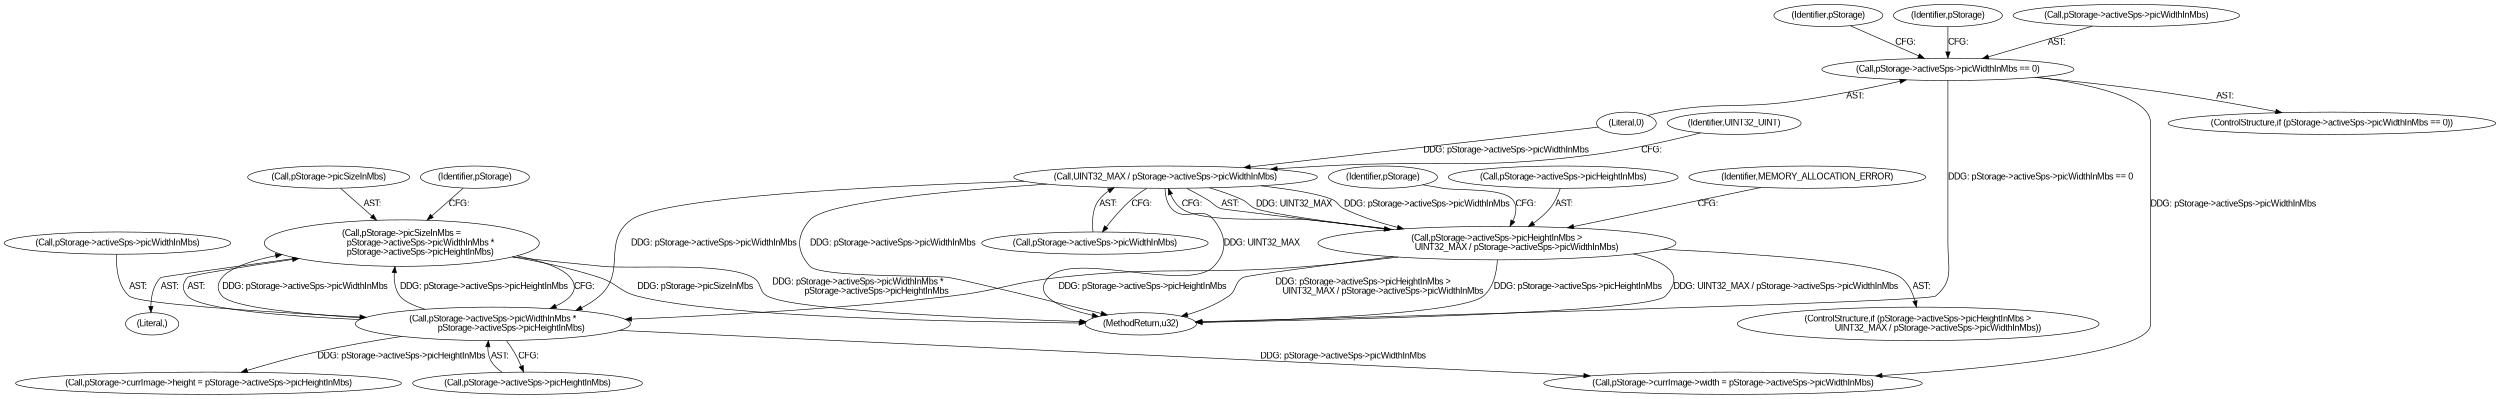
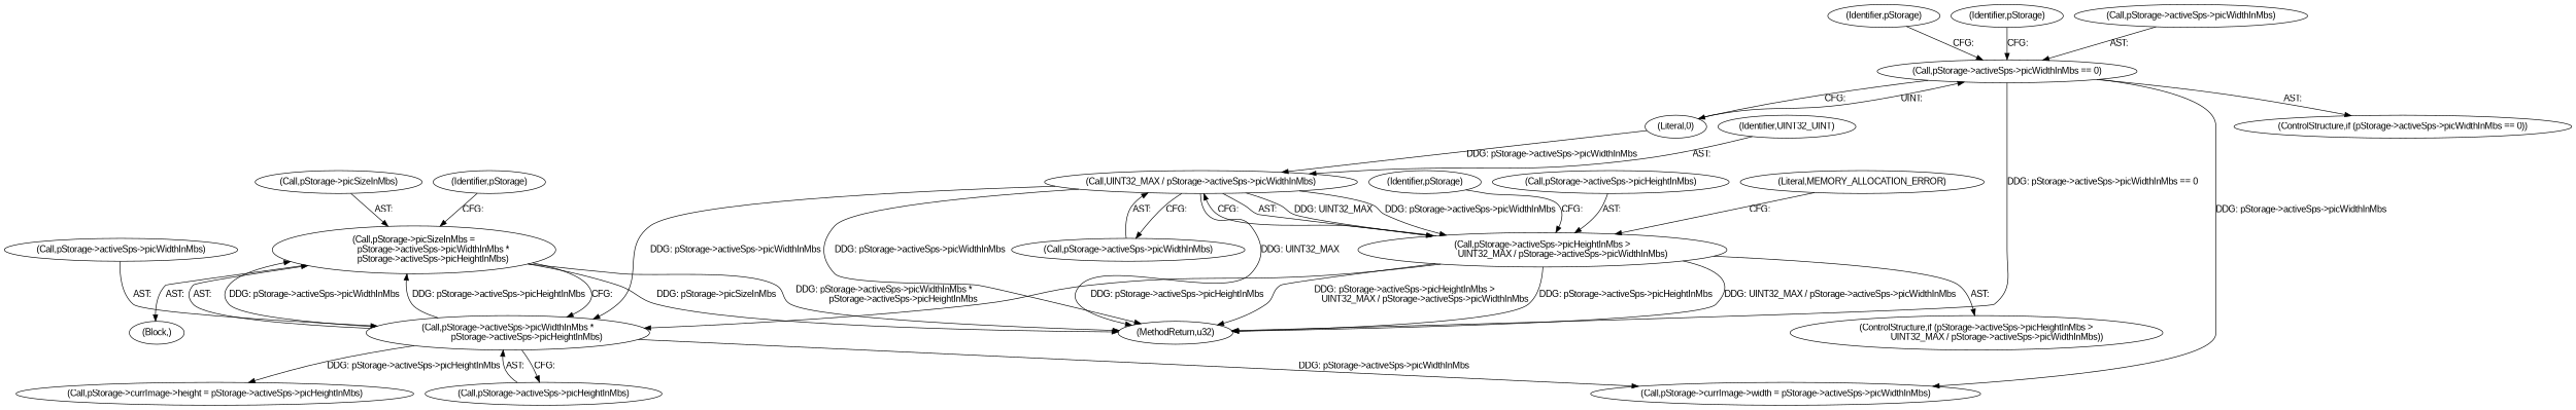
  digraph {
    fontname="Liberation Sans"
    node [fontname="Liberation Sans"]
    edge [fontname="Liberation Sans"]
    n1 [label="(Call,pStorage->picSizeInMbs =\n                pStorage->activeSps->picWidthInMbs *\n                pStorage->activeSps->picHeightInMbs)"]
    n2 [label="(Call,pStorage->activeSps->picWidthInMbs *\n                pStorage->activeSps->picHeightInMbs)"]
-   n3 [label="(Literal,)"]
+   n3 [label="(Block,)"]
    n4 [label="(MethodReturn,u32)"]
    n5 [label="(Call,pStorage->activeSps->picHeightInMbs)"]
    n6 [label="(Call,pStorage->currImage->height = pStorage->activeSps->picHeightInMbs)"]
    n7 [label="(Call,pStorage->currImage->width = pStorage->activeSps->picWidthInMbs)"]
    n8 [label="(Call,UINT32_MAX / pStorage->activeSps->picWidthInMbs)"]
    n9 [label="(Call,pStorage->activeSps->picHeightInMbs >\n                 UINT32_MAX / pStorage->activeSps->picWidthInMbs)"]
    n10 [label="(Call,pStorage->activeSps->picWidthInMbs)"]
    n11 [label="(ControlStructure,if (pStorage->activeSps->picHeightInMbs >\n                 UINT32_MAX / pStorage->activeSps->picWidthInMbs))"]
    n12 [label="(Call,pStorage->activeSps->picWidthInMbs == 0)"]
    n13 [label="(Literal,0)"]
    n14 [label="(ControlStructure,if (pStorage->activeSps->picWidthInMbs == 0))"]
    n15 [label="(Identifier,pStorage)"]
    n16 [label="(Identifier,pStorage)"]
    n17 [label="(Call,pStorage->activeSps->picWidthInMbs)"]
    n18 [label="(Call,pStorage->activeSps->picWidthInMbs)"]
    n19 [label="(Identifier,pStorage)"]
    n20 [label="(Call,pStorage->picSizeInMbs)"]
    n21 [label="(Call,pStorage->activeSps->picHeightInMbs)"]
    n22 [label="(Identifier,pStorage)"]
-   n23 [label="(Identifier,MEMORY_ALLOCATION_ERROR)"]
+   n23 [label="(Literal,MEMORY_ALLOCATION_ERROR)"]
    n24 [label="(Identifier,UINT32_UINT)"]
    n1 -> n2 [label="CFG: "]
    n1 -> n3 [label="AST: "]
    n1 -> n4 [label="DDG: pStorage->picSizeInMbs"]
    n1 -> n4 [label="DDG: pStorage->activeSps->picWidthInMbs *\n                pStorage->activeSps->picHeightInMbs"]
    n2 -> n1 [label="AST: "]
    n2 -> n1 [label="DDG: pStorage->activeSps->picWidthInMbs"]
    n2 -> n1 [label="DDG: pStorage->activeSps->picHeightInMbs"]
    n2 -> n5 [label="CFG: "]
    n2 -> n6 [label="DDG: pStorage->activeSps->picHeightInMbs"]
    n2 -> n7 [label="DDG: pStorage->activeSps->picWidthInMbs"]
    n5 -> n2 [label="AST: "]
    n8 -> n2 [label="DDG: pStorage->activeSps->picWidthInMbs"]
    n8 -> n4 [label="DDG: pStorage->activeSps->picWidthInMbs"]
    n8 -> n4 [label="DDG: UINT32_MAX"]
    n8 -> n9 [label="AST: "]
    n8 -> n9 [label="DDG: UINT32_MAX"]
    n8 -> n9 [label="DDG: pStorage->activeSps->picWidthInMbs"]
    n8 -> n10 [label="CFG: "]
    n9 -> n2 [label="DDG: pStorage->activeSps->picHeightInMbs"]
    n9 -> n4 [label="DDG: UINT32_MAX / pStorage->activeSps->picWidthInMbs"]
    n9 -> n4 [label="DDG: pStorage->activeSps->picHeightInMbs >\n                 UINT32_MAX / pStorage->activeSps->picWidthInMbs"]
    n9 -> n4 [label="DDG: pStorage->activeSps->picHeightInMbs"]
    n9 -> n8 [label="CFG: "]
    n9 -> n11 [label="AST: "]
    n10 -> n8 [label="AST: "]
    n12 -> n4 [label="DDG: pStorage->activeSps->picWidthInMbs == 0"]
    n12 -> n7 [label="DDG: pStorage->activeSps->picWidthInMbs"]
+   n12 -> n13 [label="CFG: "]
    n12 -> n14 [label="AST: "]
    n13 -> n8 [label="DDG: pStorage->activeSps->picWidthInMbs"]
-   n13 -> n12 [label="AST: "]
+   n13 -> n12 [label="UINT: "]
    n15 -> n12 [label="CFG: "]
    n16 -> n12 [label="CFG: "]
    n17 -> n2 [label="AST: "]
    n18 -> n12 [label="AST: "]
    n19 -> n9 [label="CFG: "]
    n20 -> n1 [label="AST: "]
    n21 -> n9 [label="AST: "]
    n22 -> n1 [label="CFG: "]
    n23 -> n9 [label="CFG: "]
-   n24 -> n8 [label="CFG: "]
+   n24 -> n8 [label="AST: "]
  }
